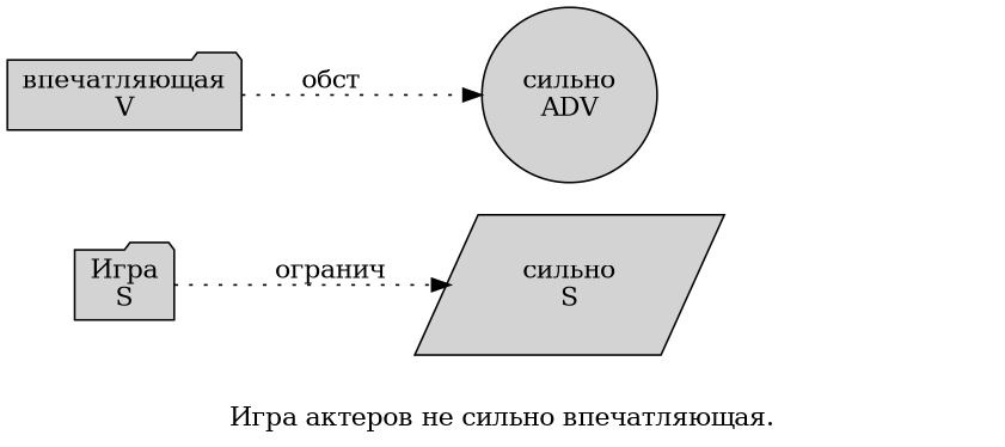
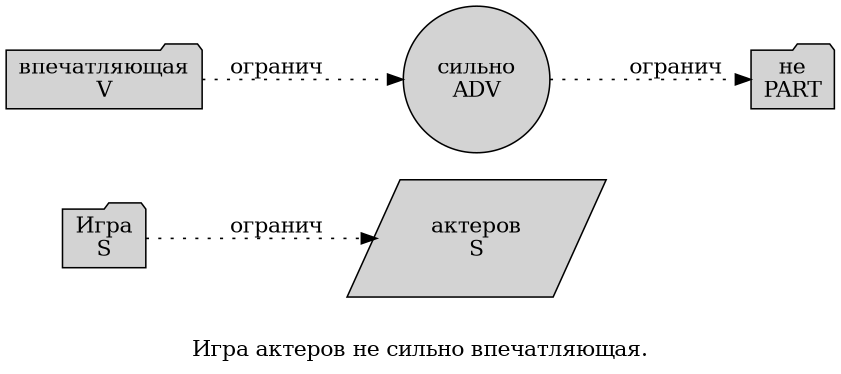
  digraph {
    label="Игра актеров не сильно впечатляющая."
    rankdir=LR
    node [fillcolor=lightgray penwidth=1 shape=folder style=filled]
    edge [style=dotted]
    n1 [label="Игра\nS"]
-   n2 [label="сильно\nS" shape=parallelogram]
+   n2 [label="актеров\nS" shape=parallelogram]
    n3 [label="впечатляющая\nV"]
    n4 [label="сильно\nADV" shape=circle]
+   n5 [label="не\nPART"]
    n1 -> n2 [label="огранич"]
-   n3 -> n4 [label="обст"]
+   n3 -> n4 [label="огранич"]
+   n4 -> n5 [label="огранич"]
  }
